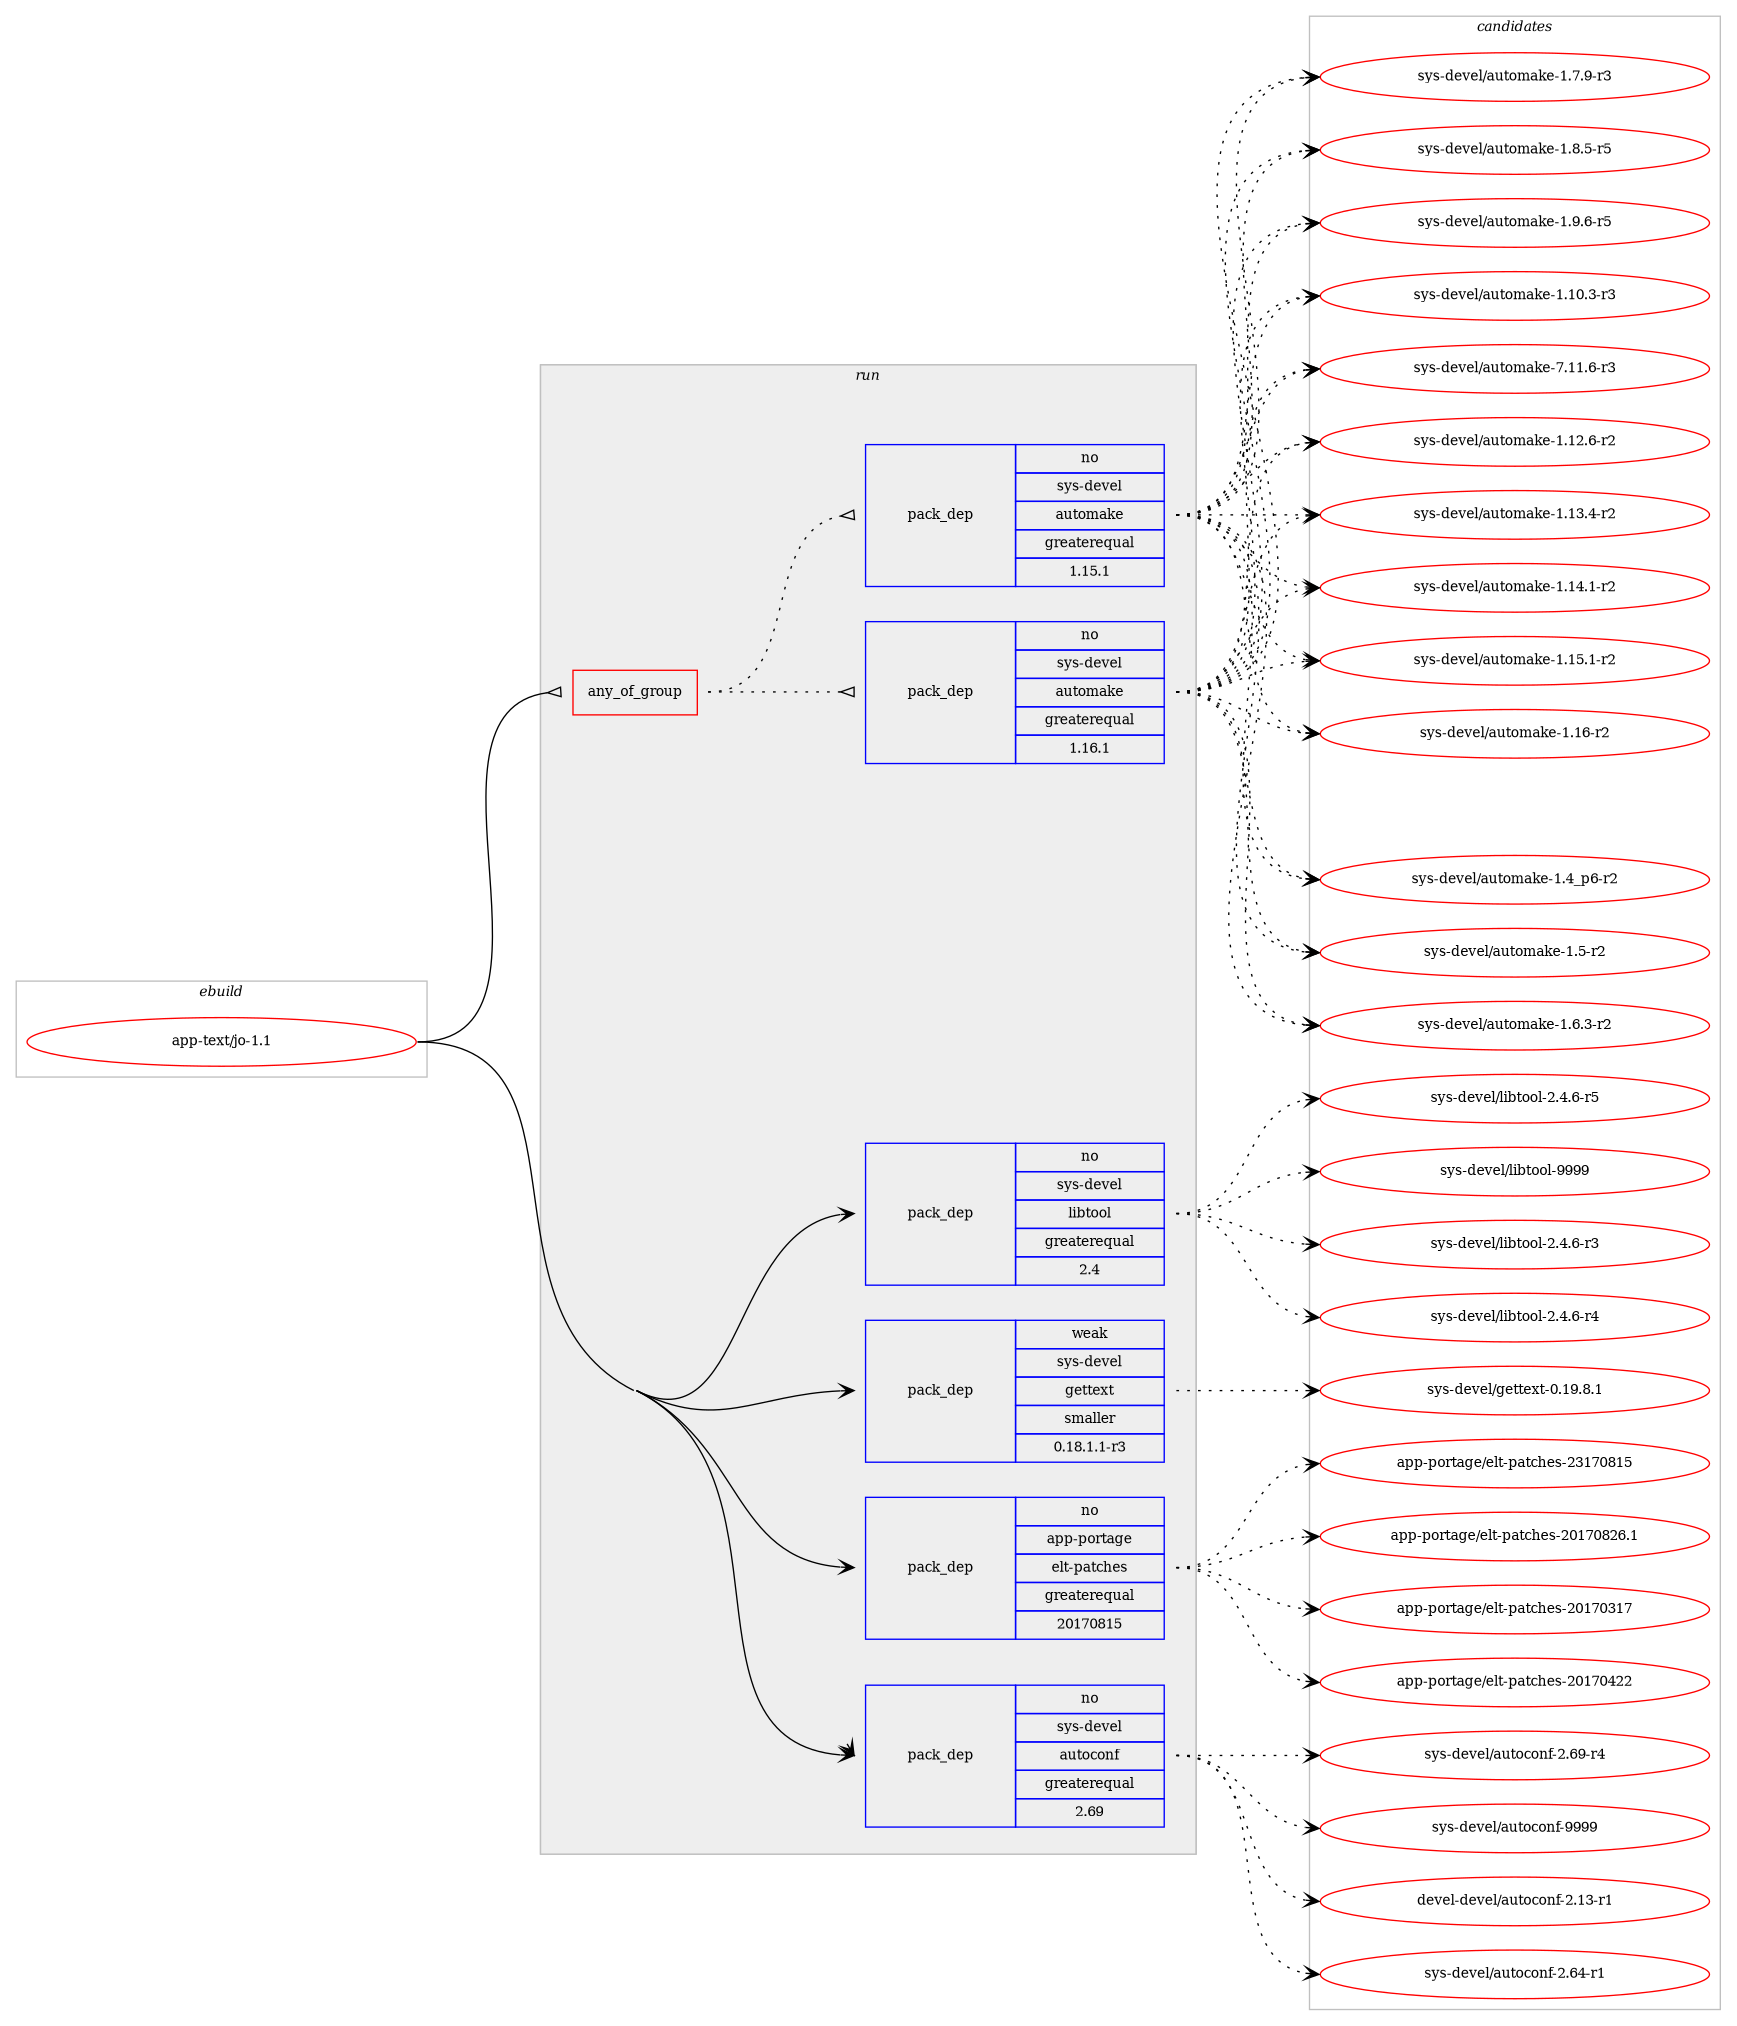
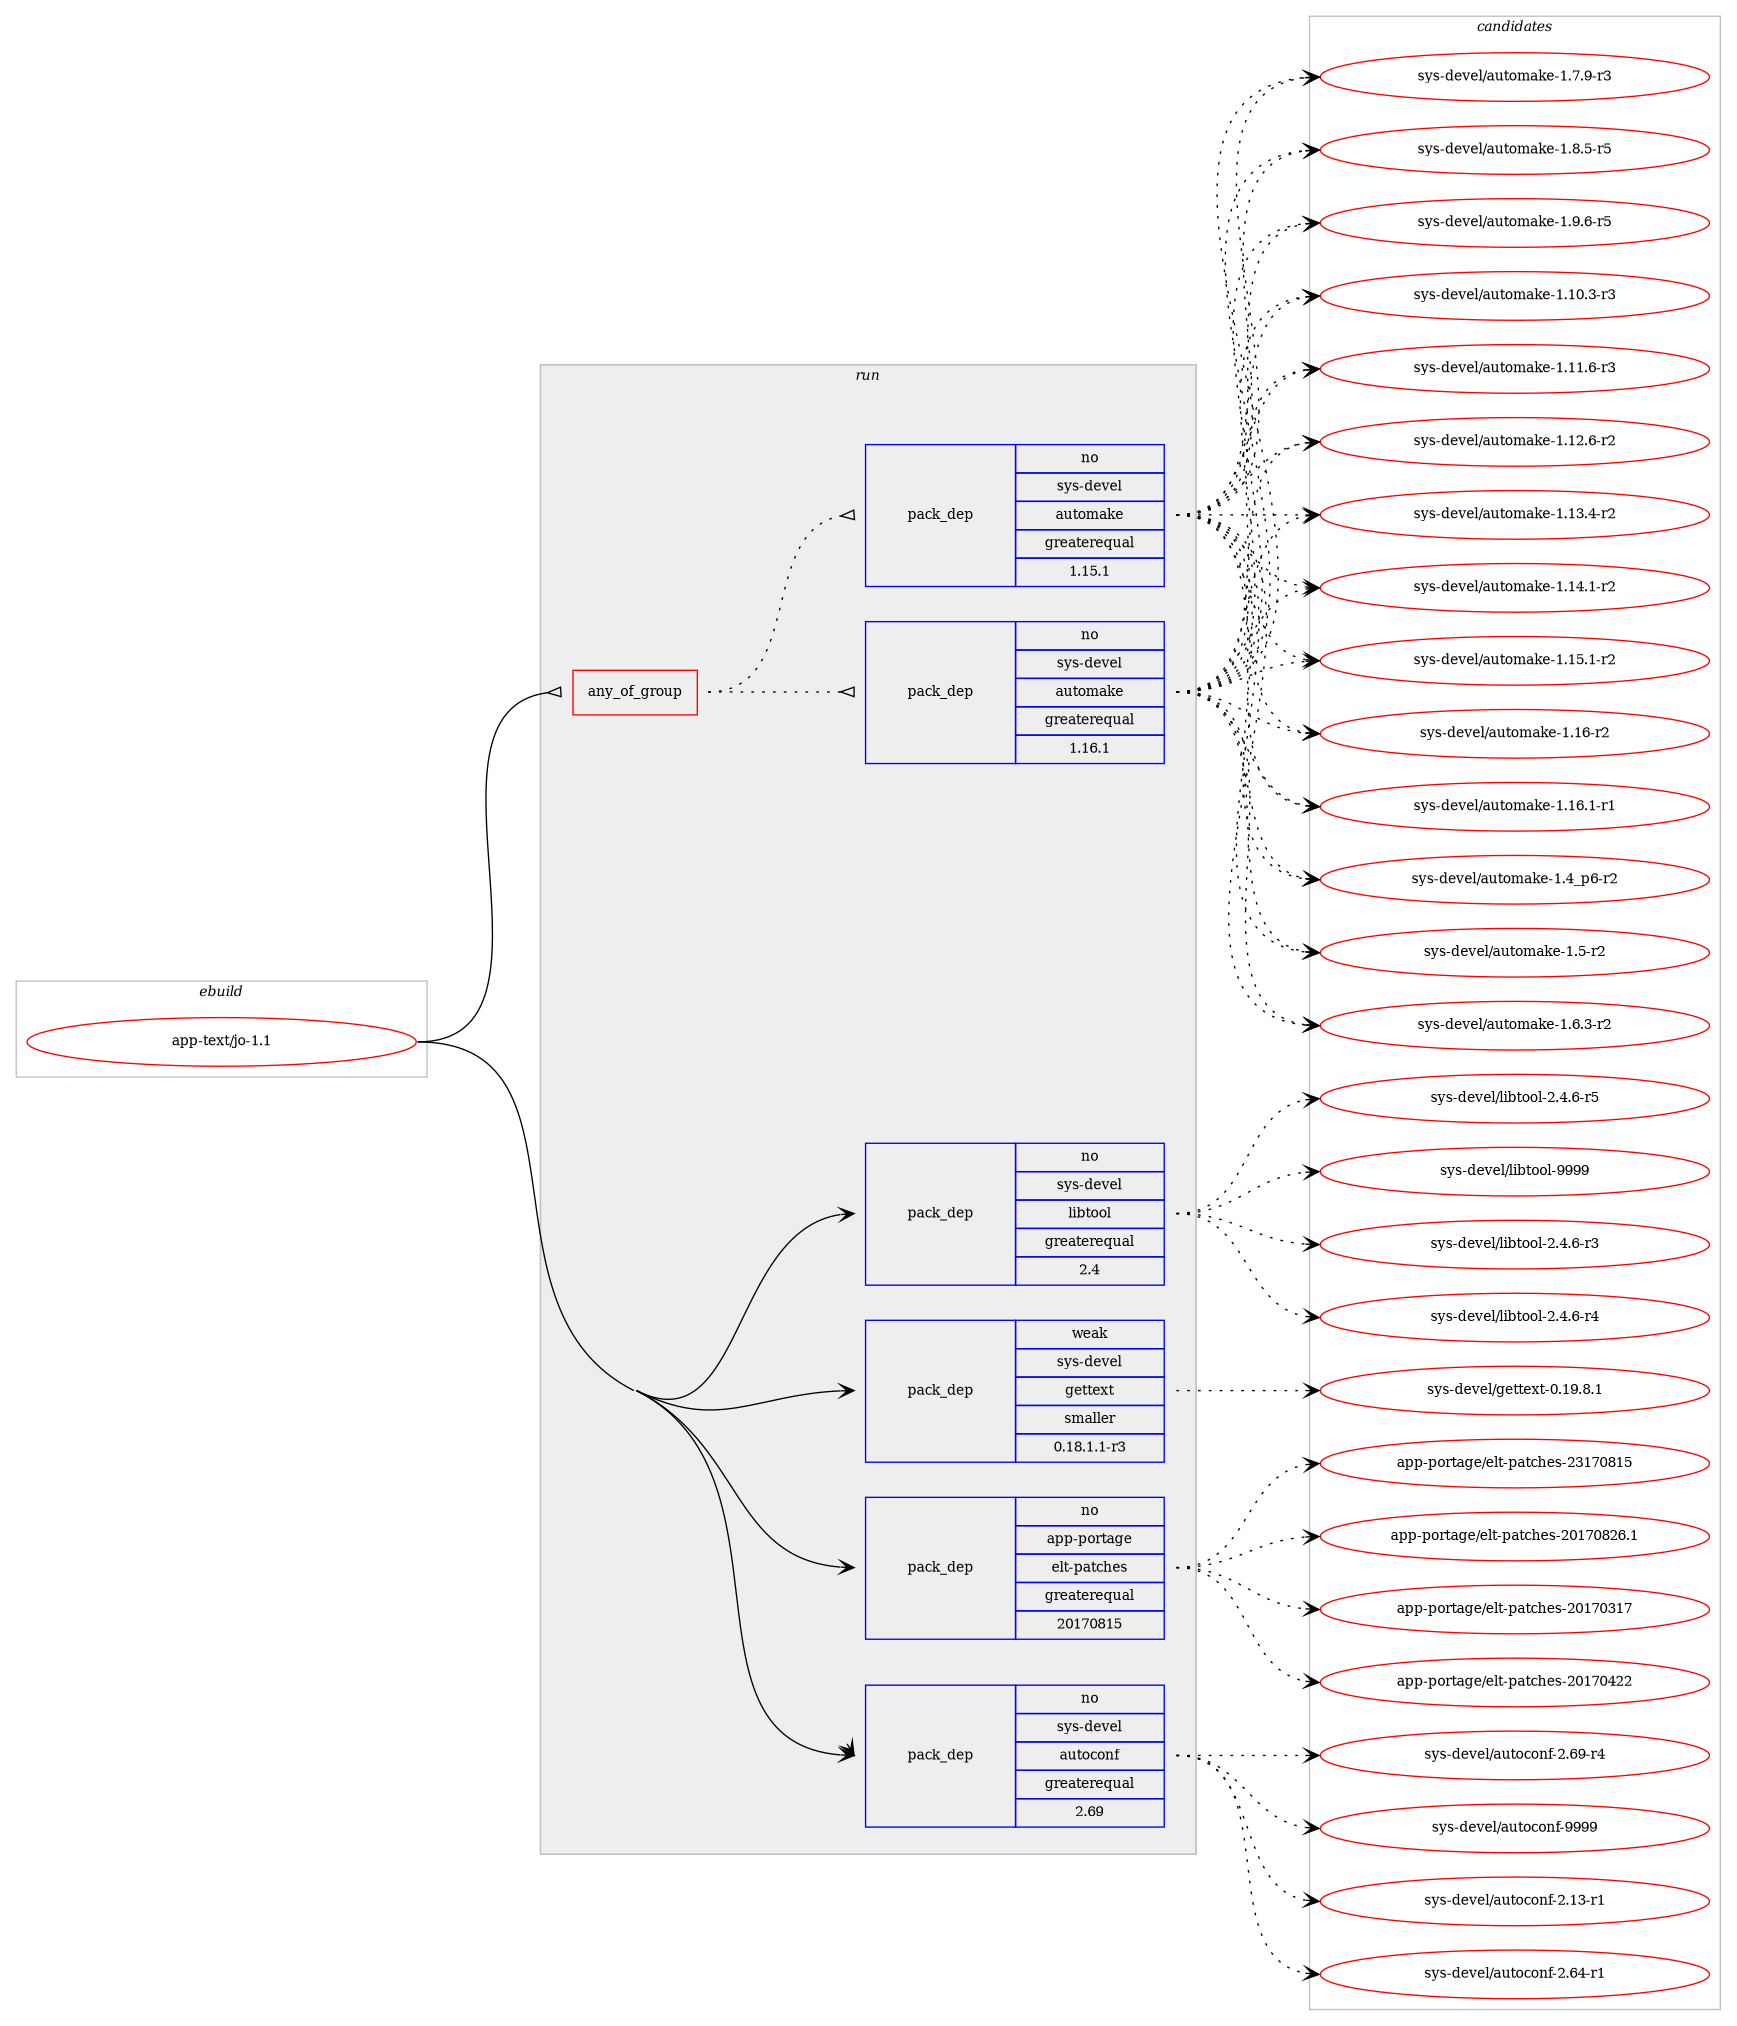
  digraph {
    compound=true
    concentrate=true
    fontname="DejaVu Serif"
    fontsize=10
    newrank=true
    rankdir=LR
    ranksep=1.5
    node [color=red fontname="DejaVu Serif" fontsize=10]
    edge [arrowhead=vee fontname="DejaVu Serif" headport=w style=dotted tailport=e weight=100]
    n1 [label="app-text/jo-1.1" width=4]
    n2 [color=blue label=<<TABLE BORDER="0" CELLBORDER="1" CELLSPACING="0" CELLPADDING="4" WIDTH="220"><TR><TD ROWSPAN="6" CELLPADDING="30">pack_dep</TD></TR><TR><TD WIDTH="110">no</TD></TR><TR><TD>sys-devel</TD></TR><TR><TD>automake</TD></TR><TR><TD>greaterequal</TD></TR><TR><TD>1.16.1</TD></TR></TABLE>> shape=none]
    n3 [color=blue label=<<TABLE BORDER="0" CELLBORDER="1" CELLSPACING="0" CELLPADDING="4" WIDTH="220"><TR><TD ROWSPAN="6" CELLPADDING="30">pack_dep</TD></TR><TR><TD WIDTH="110">no</TD></TR><TR><TD>sys-devel</TD></TR><TR><TD>automake</TD></TR><TR><TD>greaterequal</TD></TR><TR><TD>1.15.1</TD></TR></TABLE>> shape=none]
    n4 [label=<<TABLE BORDER="0" CELLBORDER="1" CELLSPACING="0" CELLPADDING="4"><TR><TD CELLPADDING="10">any_of_group</TD></TR></TABLE>> shape=none]
    n5 [color=blue label=<<TABLE BORDER="0" CELLBORDER="1" CELLSPACING="0" CELLPADDING="4" WIDTH="220"><TR><TD ROWSPAN="6" CELLPADDING="30">pack_dep</TD></TR><TR><TD WIDTH="110">no</TD></TR><TR><TD>app-portage</TD></TR><TR><TD>elt-patches</TD></TR><TR><TD>greaterequal</TD></TR><TR><TD>20170815</TD></TR></TABLE>> shape=none]
    n6 [color=blue label=<<TABLE BORDER="0" CELLBORDER="1" CELLSPACING="0" CELLPADDING="4" WIDTH="220"><TR><TD ROWSPAN="6" CELLPADDING="30">pack_dep</TD></TR><TR><TD WIDTH="110">no</TD></TR><TR><TD>sys-devel</TD></TR><TR><TD>autoconf</TD></TR><TR><TD>greaterequal</TD></TR><TR><TD>2.69</TD></TR></TABLE>> shape=none]
    n7 [color=blue label=<<TABLE BORDER="0" CELLBORDER="1" CELLSPACING="0" CELLPADDING="4" WIDTH="220"><TR><TD ROWSPAN="6" CELLPADDING="30">pack_dep</TD></TR><TR><TD WIDTH="110">no</TD></TR><TR><TD>sys-devel</TD></TR><TR><TD>libtool</TD></TR><TR><TD>greaterequal</TD></TR><TR><TD>2.4</TD></TR></TABLE>> shape=none]
    n8 [color=blue label=<<TABLE BORDER="0" CELLBORDER="1" CELLSPACING="0" CELLPADDING="4" WIDTH="220"><TR><TD ROWSPAN="6" CELLPADDING="30">pack_dep</TD></TR><TR><TD WIDTH="110">weak</TD></TR><TR><TD>sys-devel</TD></TR><TR><TD>gettext</TD></TR><TR><TD>smaller</TD></TR><TR><TD>0.18.1.1-r3</TD></TR></TABLE>> shape=none]
    n9 [label="sys-devel/automake-1.10.3-r3" width=4]
-   n10 [label="sys-devel/automake-7.11.6-r3" width=4]
+   n10 [label="sys-devel/automake-1.11.6-r3" width=4]
    n11 [label="sys-devel/automake-1.12.6-r2" width=4]
    n12 [label="sys-devel/automake-1.13.4-r2" width=4]
    n13 [label="sys-devel/automake-1.14.1-r2" width=4]
    n14 [label="sys-devel/automake-1.15.1-r2" width=4]
    n15 [label="sys-devel/automake-1.16-r2" width=4]
+   n16 [label="sys-devel/automake-1.16.1-r1" width=4]
    n17 [label="sys-devel/automake-1.4_p6-r2" width=4]
    n18 [label="sys-devel/automake-1.5-r2" width=4]
    n19 [label="sys-devel/automake-1.6.3-r2" width=4]
    n20 [label="sys-devel/automake-1.7.9-r3" width=4]
    n21 [label="sys-devel/automake-1.8.5-r5" width=4]
    n22 [label="sys-devel/automake-1.9.6-r5" width=4]
-   n23 [label="devel-devel/autoconf-2.13-r1" width=4]
+   n23 [label="sys-devel/autoconf-2.13-r1" width=4]
    n24 [label="sys-devel/autoconf-2.64-r1" width=4]
    n25 [label="sys-devel/autoconf-2.69-r4" width=4]
    n26 [label="sys-devel/autoconf-9999" width=4]
    n27 [label="app-portage/elt-patches-20170317" width=4]
    n28 [label="app-portage/elt-patches-20170422" width=4]
    n29 [label="app-portage/elt-patches-23170815" width=4]
    n30 [label="app-portage/elt-patches-20170826.1" width=4]
    n31 [label="sys-devel/libtool-2.4.6-r3" width=4]
    n32 [label="sys-devel/libtool-2.4.6-r4" width=4]
    n33 [label="sys-devel/libtool-2.4.6-r5" width=4]
    n34 [label="sys-devel/libtool-9999" width=4]
    n35 [label="sys-devel/gettext-0.19.8.1" width=4]
    subgraph cluster_1 {
      color=gray
      label=<<i>ebuild</i>>
      rank=same
      n1
    }
    subgraph cluster_2 {
      color=gray
      label=<<i>dependencies</i>>
      subgraph cluster_3 {
        color=gray
        fillcolor="#eeeeee"
        label=<<i>compile</i>>
        style=filled
        subgraph sub_4 {
          color=gray
          fillcolor="#eeeeee"
          label=<<i>compile</i>>
          style=filled
          n4
          subgraph sub_5 {
            color=gray
            fillcolor="#eeeeee"
            label=<<i>compile</i>>
            style=filled
            n2
          }
          subgraph sub_6 {
            color=gray
            fillcolor="#eeeeee"
            label=<<i>compile</i>>
            style=filled
            n3
          }
        }
        subgraph sub_7 {
          color=gray
          fillcolor="#eeeeee"
          label=<<i>compile</i>>
          style=filled
          n5
        }
        subgraph sub_8 {
          color=gray
          fillcolor="#eeeeee"
          label=<<i>compile</i>>
          style=filled
          n6
        }
        subgraph sub_9 {
          color=gray
          fillcolor="#eeeeee"
          label=<<i>compile</i>>
          style=filled
          n7
        }
        subgraph sub_10 {
          color=gray
          fillcolor="#eeeeee"
          label=<<i>compile</i>>
          style=filled
          n8
        }
      }
      subgraph cluster_11 {
        color=gray
        fillcolor="#eeeeee"
        label=<<i>compile and run</i>>
        style=filled
      }
      subgraph cluster_12 {
        color=gray
        fillcolor="#eeeeee"
        label=<<i>run</i>>
        style=filled
      }
    }
    subgraph cluster_13 {
      color=gray
      label=<<i>candidates</i>>
      rank=same
      subgraph sub_14 {
        color=black
        label=<<i>candidates</i>>
        nodesep=1
        rank=same
        n9
        n10
        n11
        n12
        n13
        n14
        n15
+       n16
        n17
        n18
        n19
        n20
        n21
        n22
      }
      subgraph sub_15 {
        color=black
        label=<<i>candidates</i>>
        nodesep=1
        rank=same
        n9
        n10
        n11
        n12
        n13
        n14
        n15
+       n16
        n17
        n18
        n19
        n20
        n21
        n22
      }
      subgraph sub_16 {
        color=black
        label=<<i>candidates</i>>
        nodesep=1
        rank=same
        n23
        n24
        n25
        n26
      }
      subgraph sub_17 {
        color=black
        label=<<i>candidates</i>>
        nodesep=1
        rank=same
        n27
        n28
        n29
        n30
      }
      subgraph sub_18 {
        color=black
        label=<<i>candidates</i>>
        nodesep=1
        rank=same
        n31
        n32
        n33
        n34
      }
      subgraph sub_19 {
        color=black
        label=<<i>candidates</i>>
        nodesep=1
        rank=same
        n35
      }
    }
    n1 -> n4 [arrowhead=oinv style=solid weight=20]
    n1 -> n5 [style=solid weight=20]
    n1 -> n6 [style=solid weight=20]
    n1 -> n7 [style=solid weight=20]
    n1 -> n8 [style=solid weight=20]
    n2 -> n9
    n2 -> n10
    n2 -> n11
    n2 -> n12
    n2 -> n13
    n2 -> n14
    n2 -> n15
+   n2 -> n16
    n2 -> n17
    n2 -> n18
    n2 -> n19
    n2 -> n20
    n2 -> n21
    n2 -> n22
    n3 -> n9
    n3 -> n10
    n3 -> n11
    n3 -> n12
    n3 -> n13
    n3 -> n14
    n3 -> n15
+   n3 -> n16
    n3 -> n17
    n3 -> n18
    n3 -> n19
    n3 -> n20
    n3 -> n21
    n3 -> n22
    n4 -> n2 [arrowhead=oinv weight=20]
    n4 -> n3 [arrowhead=oinv weight=20]
    n5 -> n27
    n5 -> n28
    n5 -> n29
    n5 -> n30
    n6 -> n23
    n6 -> n24
    n6 -> n25
    n6 -> n26
    n7 -> n31
    n7 -> n32
    n7 -> n33
    n7 -> n34
    n8 -> n35
  }
